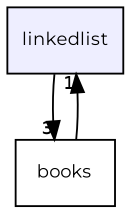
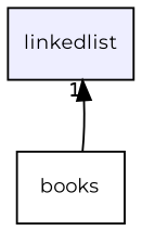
  digraph {
    compound=true
    fontname=Montserrat
    node [fontname=Montserrat fontsize=10 shape=box]
    edge [labeldistance=1.5 labelfontname=Helvetica labelfontsize=10 fontname=Montserrat]
    n1 [fillcolor="#eeeeff" label=linkedlist pencolor=black style=filled]
    n2 [label=books]
-   n1 -> n2 [headlabel=3]
    n2 -> n1 [headlabel=1]
  }
